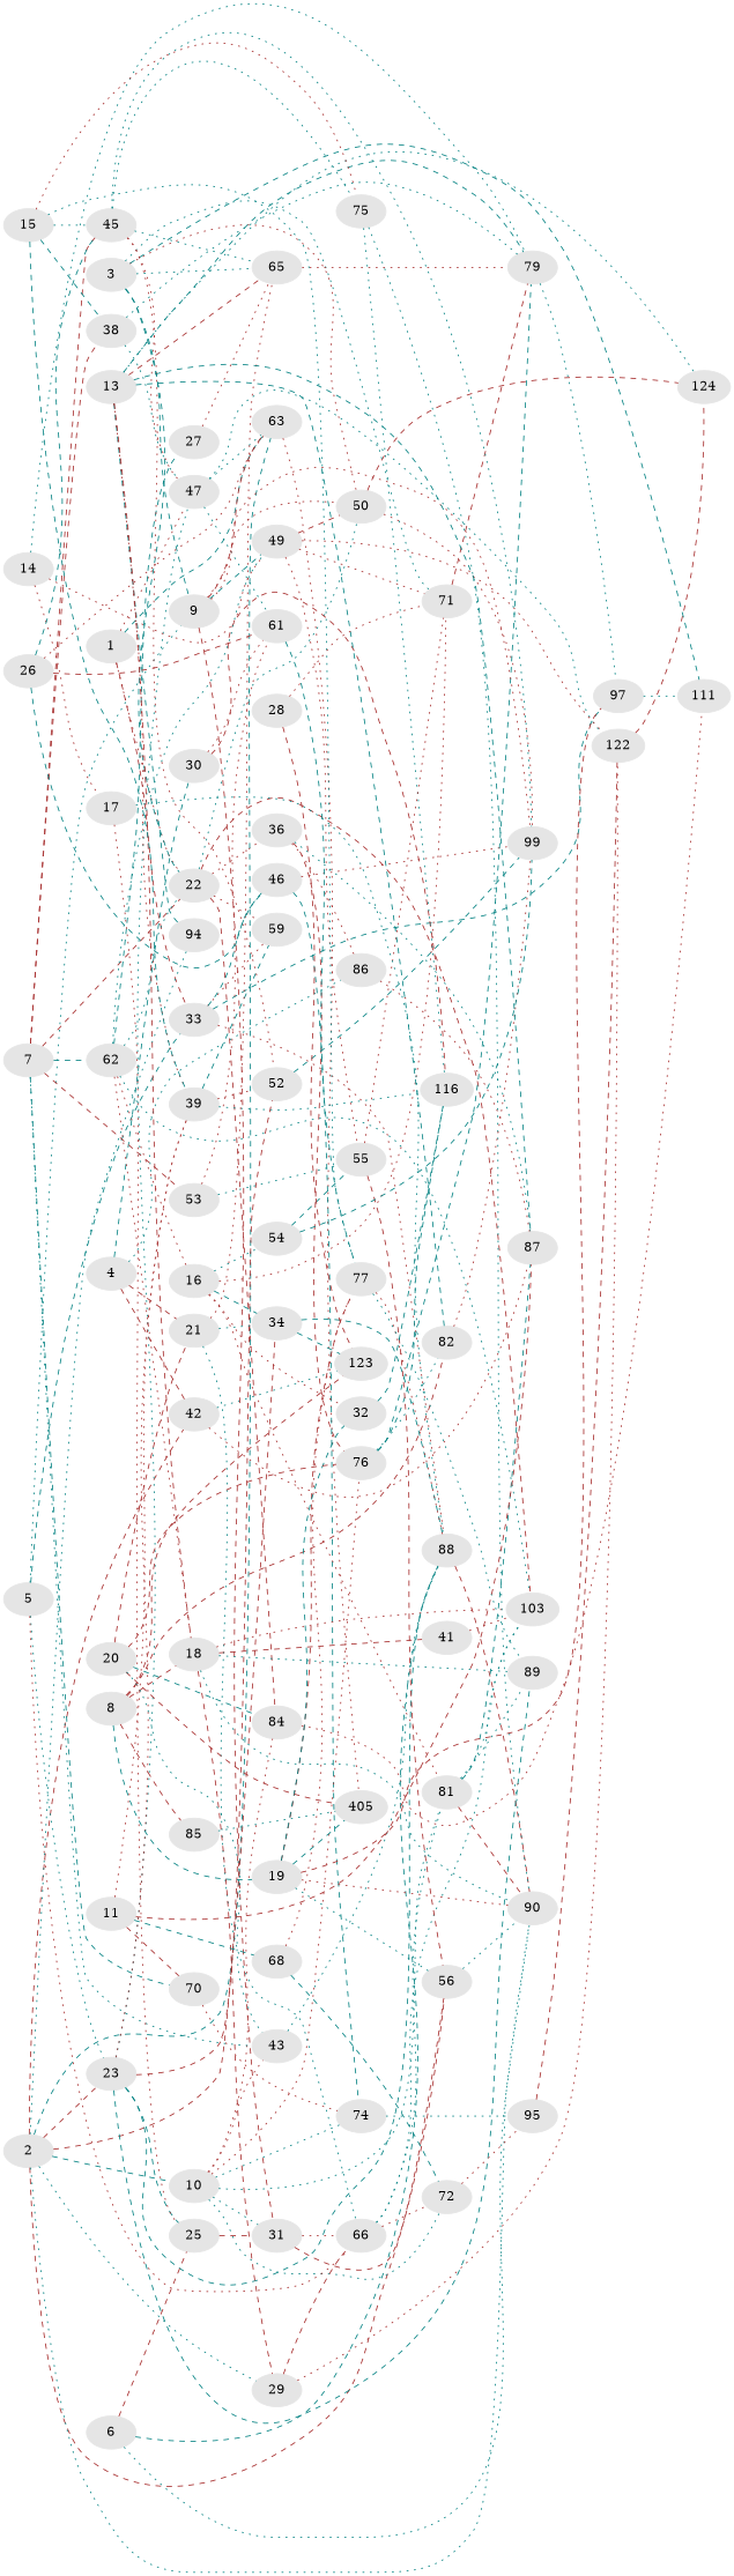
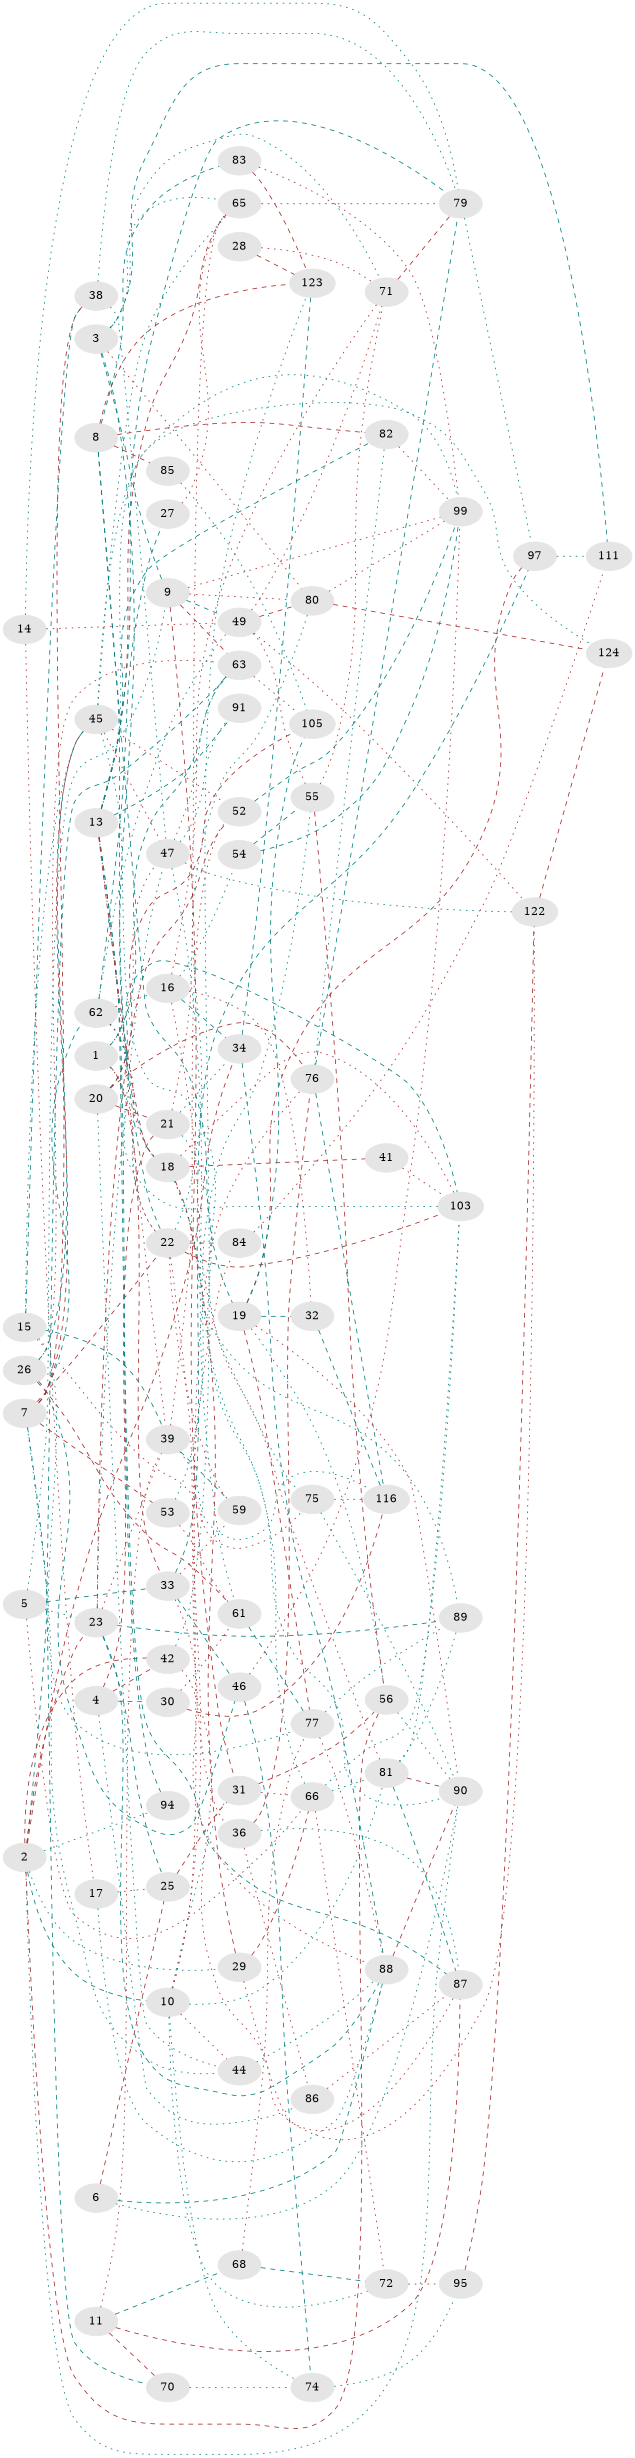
  graph {
    rankdir=LR
    node [color=gray90 style=filled]
    edge [color=teal style=dotted]
    1 [super="+50"]
    22 [super="+114"]
    33 [super="+40"]
    47 [super="+60"]
    63
-   80 [super="+106" label=50]
+   80 [super="+106"]
    84
    103 [super="+115"]
    36
    59
    88 [super="+125"]
    97
    46
+   91
    61
    122
-   105 [super="+119" label=405]
+   105 [super="+119"]
    2 [super="+37"]
    10 [super="+67"]
    23 [super="+24"]
    29
    34
    42 [super="+43"]
    56 [super="+104"]
    90 [super="+109"]
    94
-   44 [super="+98" label=43]
+   44 [super="+98"]
    31 [super="+78"]
    72 [super="+110"]
    74
    76 [super="+102"]
    81 [super="+127"]
    25
    39 [super="+51"]
    89
    52
    66
    123
    87
    3 [super="+101"]
    9 [super="+48"]
    65
    71 [super="+108"]
    111
    49 [super="+57"]
    99 [super="+121"]
    79 [super="+112"]
    124
    4 [super="+120"]
    21 [super="+117"]
    30
    86
    116
    5
    6 [super="+62"]
    7 [super="+96"]
    n57 [label=62 super="+113"]
    38
    45 [super="+64"]
    53
    70
    18 [super="+69"]
    16 [super="+107"]
    27
    75
    55 [super="+126"]
    8 [super="+100"]
    19 [super="+93"]
    82
+   83
    85
    41
    77 [super="+92"]
    32
    95
    11
    68
    54
    13 [super="+73"]
    17 [super="+128"]
    14
    15 [super="+35"]
    20 [super="+58"]
    26 [super="+118"]
    28
    1 -- 22 [color=brown]
    1 -- 33 [color=brown style=dashed]
    1 -- 47 [color=brown]
    1 -- 63 [style=dashed]
    22 -- 80
    22 -- 84 [color=brown style=dashed]
    22 -- 103 [color=brown style=dashed]
    22 -- 36 [color=brown]
    22 -- 59 [color=brown]
    33 -- 59 [color=brown]
    33 -- 88 [color=brown]
    33 -- 97 [style=dashed]
    33 -- 46 [style=dashed]
    47 -- 63
+   47 -- 91
    47 -- 61
    47 -- 122
    63 -- 105 [color=brown]
    80 -- 99 [color=brown]
    80 -- 124 [color=brown style=dashed]
    84 -- 111 [color=brown]
    36 -- 76 [color=brown style=dashed]
    36 -- 87
    36 -- 86 [color=brown]
    88 -- 90 [color=brown style=dashed]
    97 -- 111
    46 -- 74 [style=dashed]
    46 -- 99 [color=brown]
    61 -- 77 [style=dashed]
    122 -- 124 [color=brown style=dashed]
    2 -- 63 [style=dashed]
    2 -- 10 [style=dashed]
    2 -- 23 [color=brown style=dashed]
    2 -- 29
    2 -- 34 [color=brown style=dashed]
    2 -- 42 [color=brown style=dashed]
    2 -- 56 [color=brown style=dashed]
    2 -- 90
    2 -- 94
    10 -- 84 [color=brown]
    10 -- 44 [color=brown]
    10 -- 31
    10 -- 72
    10 -- 74
    10 -- 76 [color=brown]
    10 -- 81
    23 -- 47
    23 -- 88 [style=dashed]
    23 -- 25 [style=dashed]
    23 -- 39 [color=brown]
    23 -- 89 [style=dashed]
    23 -- 52 [color=brown style=dashed]
    29 -- 122 [color=brown]
    29 -- 66 [color=brown style=dashed]
    34 -- 88 [style=dashed]
    34 -- 123 [style=dashed]
    42 -- 123
    42 -- 87 [color=brown]
    56 -- 90
    44 -- 88
    31 -- 56 [color=brown style=dashed]
    31 -- 66 [color=brown]
    72 -- 95 [color=brown]
    74 -- 95
    76 -- 79 [style=dashed]
    76 -- 116 [style=dashed]
    76 -- 82
    81 -- 103
    81 -- 90 [color=brown style=dashed]
    81 -- 89
    81 -- 87 [style=dashed]
    25 -- 31 [color=brown style=dashed]
    39 -- 59 [style=dashed]
    39 -- 52 [color=brown]
    39 -- 116
    52 -- 99 [style=dashed]
    66 -- 103
    66 -- 72 [color=brown]
    66 -- 81
    3 -- 22 [style=dashed]
    3 -- 80 [color=brown]
    3 -- 9 [style=dashed]
    3 -- 65
    3 -- 71
    3 -- 111 [style=dashed]
    9 -- 63 [color=brown style=dashed]
    9 -- 80 [color=brown]
    9 -- 31 [color=brown style=dashed]
    9 -- 49 [style=dashed]
    9 -- 99 [color=brown]
    65 -- 79 [color=brown]
    71 -- 79 [color=brown style=dashed]
    49 -- 80 [color=brown style=dashed]
    49 -- 122 [color=brown]
    49 -- 71 [color=brown]
    49 -- 55 [color=brown]
    79 -- 97
    4 -- 42 [color=brown style=dashed]
    4 -- 21 [color=brown style=dashed]
    4 -- 30 [style=dashed]
    4 -- 86
    21 -- 34
    21 -- 66
    21 -- 65 [color=brown]
    30 -- 61 [color=brown]
    30 -- 116 [color=brown style=dashed]
    86 -- 87 [color=brown]
    5 -- 33 [style=dashed]
    5 -- 23
    5 -- 66 [color=brown]
    5 -- 9
    6 -- 88 [style=dashed]
    6 -- 90
    6 -- 25 [color=brown style=dashed]
    7 -- 22 [color=brown style=dashed]
    7 -- 44
    7 -- n57 [style=dashed]
    7 -- 38 [color=brown style=dashed]
    7 -- 45 [color=brown style=dashed]
    7 -- 53 [color=brown style=dashed]
    7 -- 70 [style=dashed]
    n57 -- 22
    n57 -- 103
    n57 -- 49
    n57 -- 18 [color=brown]
    n57 -- 16 [color=brown]
    n57 -- 27 [style=dashed]
    38 -- 47
    38 -- 79
    45 -- 47 [color=brown]
    45 -- 52 [color=brown]
    45 -- 65
    45 -- 99
    45 -- 75
    53 -- 61 [color=brown]
    53 -- 55
    70 -- 74 [color=brown]
    18 -- 103 [color=brown]
    18 -- 29 [color=brown style=dashed]
    18 -- 90
    18 -- 89
    18 -- 41 [color=brown style=dashed]
    16 -- 34 [style=dashed]
    16 -- 81 [color=brown]
    16 -- 71 [color=brown]
    16 -- 32 [color=brown]
    16 -- 54
    27 -- 65 [color=brown]
    75 -- 90
    75 -- 116
    55 -- 56 [color=brown style=dashed]
    55 -- 71 [color=brown]
    8 -- 123 [color=brown style=dashed]
-   8 -- 18 [color=brown style=dashed]
+   8 -- 18 [style=dashed]
    8 -- 19 [style=dashed]
    8 -- 82 [color=brown style=dashed]
+   8 -- 83 [style=dashed]
    8 -- 85 [color=brown style=dashed]
    19 -- 97 [color=brown style=dashed]
    19 -- 105 [style=dashed]
    19 -- 56
    19 -- 90 [color=brown]
    19 -- 77 [color=brown style=dashed]
    19 -- 32 [style=dashed]
    82 -- 99 [color=brown]
+   83 -- 123 [color=brown style=dashed]
+   83 -- 99 [color=brown]
    85 -- 105
    41 -- 103 [color=brown]
    77 -- 88 [color=brown]
    77 -- 89
    32 -- 116 [style=dashed]
    95 -- 122 [color=brown style=dashed]
    11 -- 39 [color=brown]
    11 -- 87 [color=brown style=dashed]
    11 -- 70 [color=brown style=dashed]
    11 -- 68 [style=dashed]
    68 -- 72 [style=dashed]
    68 -- 77 [color=brown]
    54 -- 99 [style=dashed]
    54 -- 55 [style=dashed]
+   13 -- 91 [style=dashed]
    13 -- 94 [style=dashed]
    13 -- 39 [color=brown]
    13 -- 87 [style=dashed]
    13 -- 65 [color=brown style=dashed]
    13 -- 79 [style=dashed]
    13 -- 124
    13 -- 18 [color=brown style=dashed]
    13 -- 82 [style=dashed]
    17 -- 88
    17 -- 25 [color=brown]
    14 -- 49 [color=brown]
    14 -- 79
    14 -- 17 [color=brown]
    15 -- 39 [style=dashed]
    15 -- 38 [style=dashed]
    15 -- 45
    15 -- 75 [color=brown]
    15 -- 77
-   20 -- 84 [style=dashed]
+   20 -- 103 [style=dashed]
    20 -- 105 [color=brown style=dashed]
    20 -- 44
    20 -- 76 [color=brown style=dashed]
    20 -- 21 [color=brown style=dashed]
    26 -- 63 [color=brown]
    26 -- 46 [style=dashed]
    26 -- 61 [color=brown style=dashed]
    26 -- 45 [style=dashed]
    28 -- 123 [color=brown style=dashed]
    28 -- 71 [color=brown]
  }
